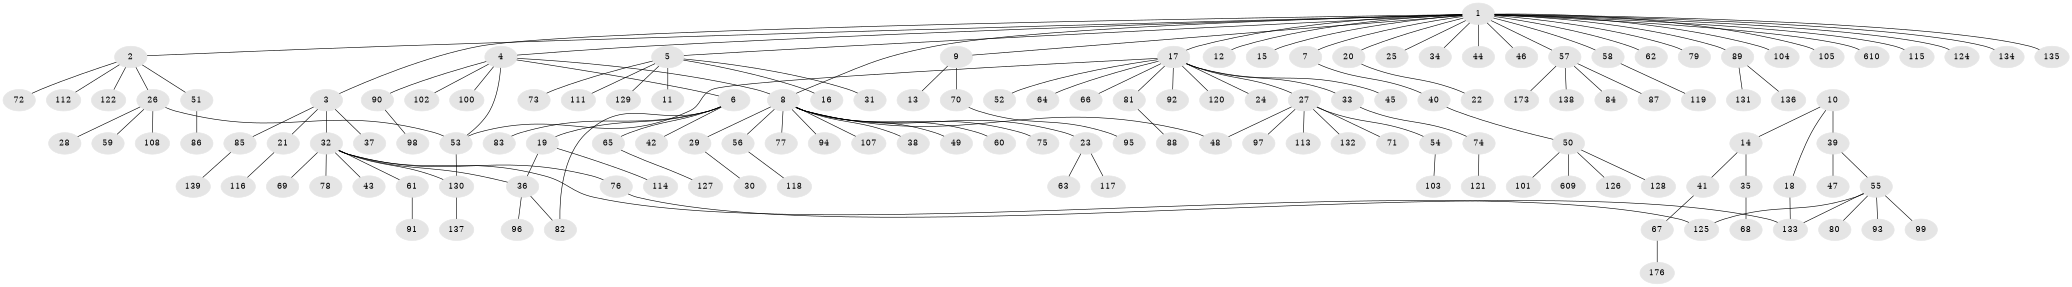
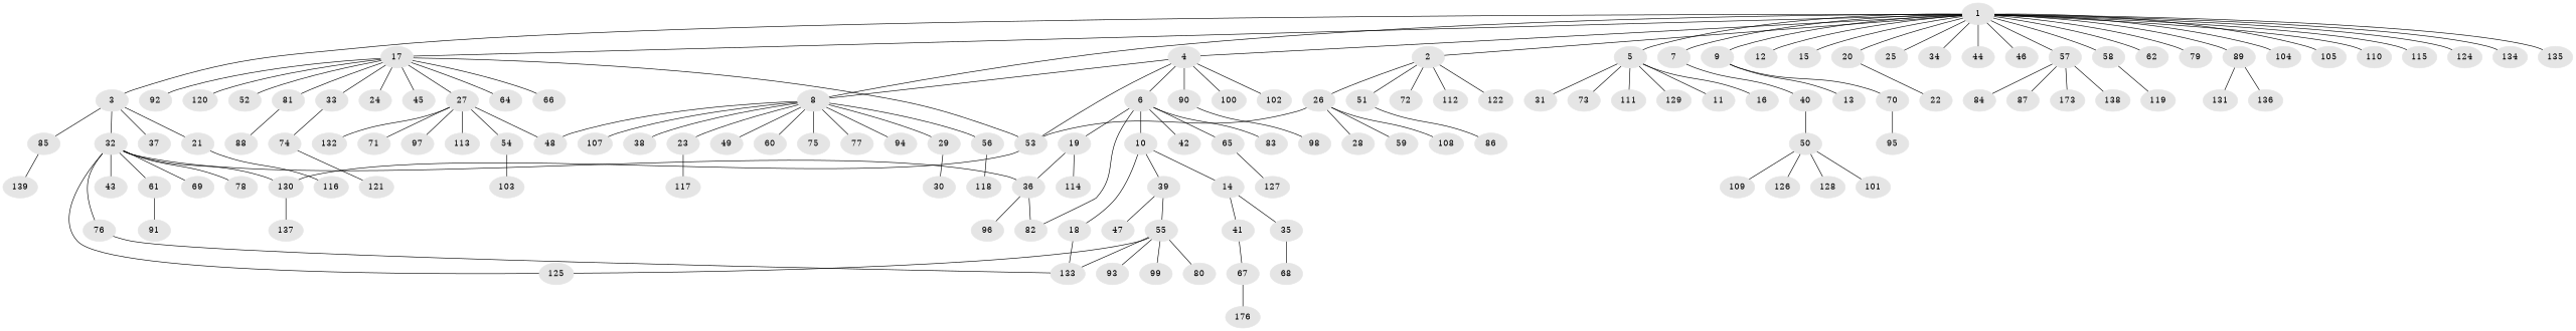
  graph {
    node [color=gray90 style=filled]
    1
    2
    3
    4
    5
    7
    8
    9
    12
    15
    17
    20
    25
    34
    44
    46
    57
    58
    62
    79
    89
    104
    105
-   110 [label=610]
+   110
    115
    124
    134
    135
    26
    51
    72
    112
    122
    21
    32
    37
    85
    6
    53
    90
    100
    102
    11
    16
    31
    73
    111
    129
    40
    23
    29
    38
    48
    49
    56
    60
    75
    77
    94
    107
    13
    70
    24
    27
    33
    45
    52
    64
    66
    81
    92
    120
    22
    84
    87
    n76 [label=173]
    138
    119
    131
    136
    28
    59
    108
    86
    116
    36
    43
    61
    69
    76
    78
    125
    130
    139
    10
    19
    42
    65
    82
    83
    98
    14
    18
    39
    114
    127
    50
-   63
    117
    30
    118
    95
    35
    41
    133
    47
    55
    68
    67
    54
    71
    97
    113
    132
    74
    88
    96
    103
    91
    137
    121
    80
    93
    99
    101
-   109 [label=609]
+   109
    126
    128
    n139 [label=176]
    1 -- 2
    1 -- 3
    1 -- 4
    1 -- 5
    1 -- 7
    1 -- 8
    1 -- 9
    1 -- 12
    1 -- 15
    1 -- 17
    1 -- 20
    1 -- 25
    1 -- 34
    1 -- 44
    1 -- 46
    1 -- 57
    1 -- 58
    1 -- 62
    1 -- 79
    1 -- 89
    1 -- 104
    1 -- 105
    1 -- 110
    1 -- 115
    1 -- 124
    1 -- 134
    1 -- 135
    2 -- 26
    2 -- 51
    2 -- 72
    2 -- 112
    2 -- 122
    3 -- 21
    3 -- 32
    3 -- 37
    3 -- 85
    4 -- 8
    4 -- 6
    4 -- 53
    4 -- 90
    4 -- 100
    4 -- 102
    5 -- 11
    5 -- 16
    5 -- 31
    5 -- 73
    5 -- 111
    5 -- 129
    7 -- 40
    8 -- 23
    8 -- 29
    8 -- 38
    8 -- 48
    8 -- 49
    8 -- 56
    8 -- 60
    8 -- 75
    8 -- 77
    8 -- 94
    8 -- 107
    9 -- 13
    9 -- 70
    17 -- 53
    17 -- 24
    17 -- 27
    17 -- 33
    17 -- 45
    17 -- 52
    17 -- 64
    17 -- 66
    17 -- 81
    17 -- 92
    17 -- 120
    20 -- 22
    57 -- 84
    57 -- 87
    57 -- n76
    57 -- 138
    58 -- 119
    89 -- 131
    89 -- 136
    26 -- 53
    26 -- 28
    26 -- 59
    26 -- 108
    51 -- 86
    21 -- 116
    32 -- 36
    32 -- 43
    32 -- 61
    32 -- 69
    32 -- 76
    32 -- 78
    32 -- 125
    32 -- 130
    85 -- 139
+   6 -- 10
    6 -- 19
    6 -- 42
    6 -- 65
    6 -- 82
    6 -- 83
    53 -- 130
    90 -- 98
    40 -- 50
-   23 -- 63
    23 -- 117
    29 -- 30
    56 -- 118
    70 -- 95
    27 -- 48
    27 -- 54
    27 -- 71
    27 -- 97
    27 -- 113
    27 -- 132
    33 -- 74
    81 -- 88
    36 -- 82
    36 -- 96
    61 -- 91
    76 -- 133
    130 -- 137
    10 -- 14
    10 -- 18
    10 -- 39
    19 -- 36
    19 -- 114
    65 -- 127
    14 -- 35
    14 -- 41
    18 -- 133
    39 -- 47
    39 -- 55
    50 -- 101
    50 -- 109
    50 -- 126
    50 -- 128
    35 -- 68
    41 -- 67
    55 -- 125
    55 -- 133
    55 -- 80
    55 -- 93
    55 -- 99
    67 -- n139
    54 -- 103
    74 -- 121
  }
